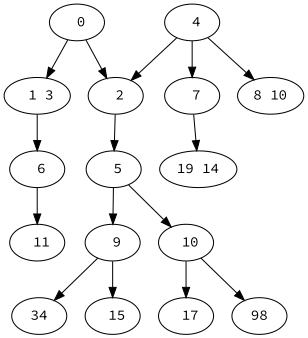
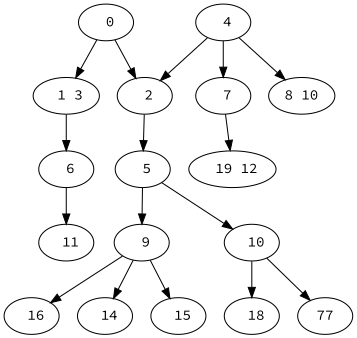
  digraph {
    fontname="Source Code Pro"
    node [fontname="Source Code Pro"]
    edge [fontname="Source Code Pro"]
    " 0"
    " 2"
    " 1 3"
    " 5"
    " 6"
    " 10"
    " 9"
    " 4"
    " 7"
    n10 [label="8 10"]
    " 11"
-   " 17"
-   " 18" [label=98]
-   " 14" [label=34]
+   " 17" [label=77]
+   " 18"
+   " 16"
+   " 14"
    " 15"
-   " 19 12" [label="19 14"]
+   " 19 12"
    " 0" -> " 2"
    " 0" -> " 1 3"
    " 2" -> " 5"
    " 1 3" -> " 6"
    " 5" -> " 10"
    " 5" -> " 9"
    " 6" -> " 11"
    " 10" -> " 17"
    " 10" -> " 18"
+   " 9" -> " 16"
    " 9" -> " 14"
    " 9" -> " 15"
    " 4" -> " 2"
    " 4" -> " 7"
    " 4" -> n10
    " 7" -> " 19 12"
  }
